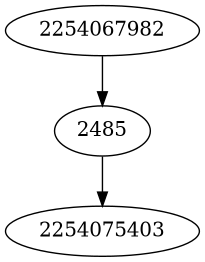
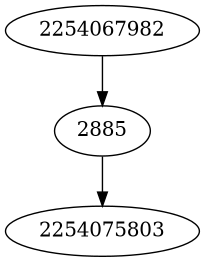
  strict digraph {
-   2885 [label=2485]
-   2254075803 [label=2254075403]
+   2885
+   2254075803
    2254067982
    2885 -> 2254075803
    2254067982 -> 2885
  }
